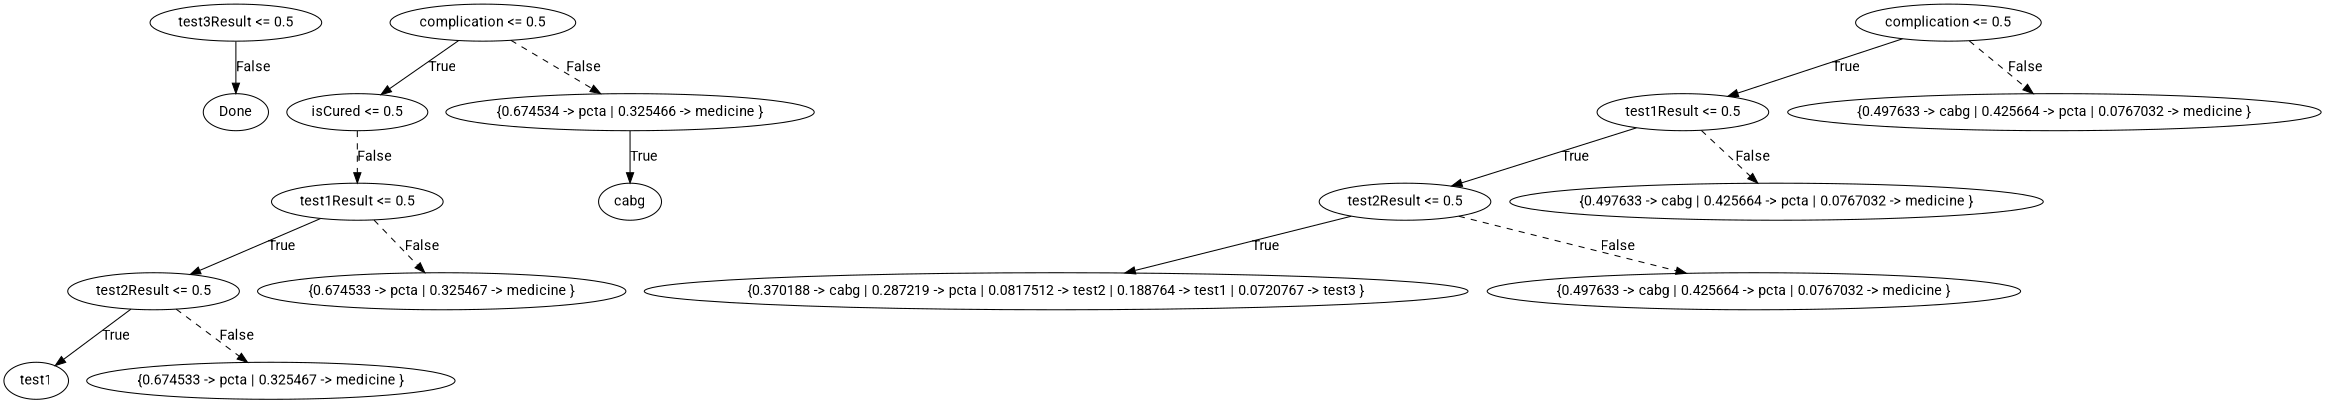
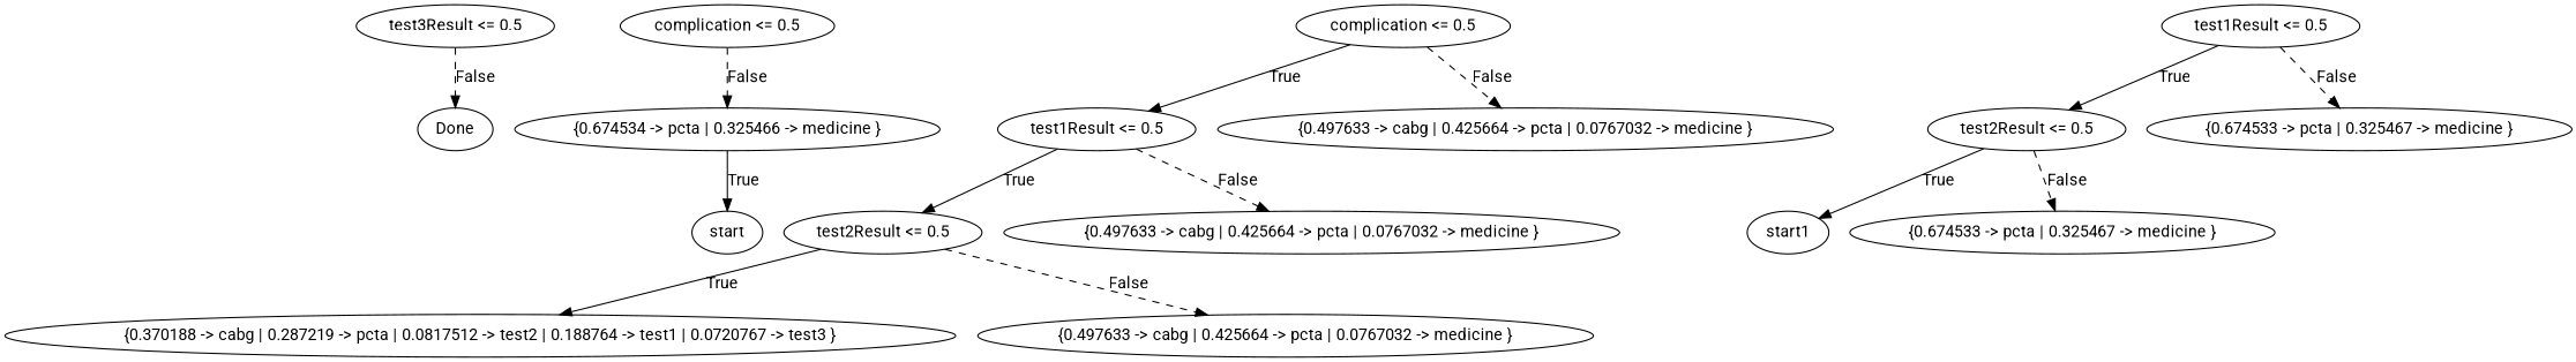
  digraph {
    fontname=Roboto
    node [fontname=Roboto]
    edge [fontname=Roboto style=dashed]
    n1 [label="test3Result <= 0.5"]
    n2 [label=Done]
    n3 [label="complication <= 0.5"]
-   n4 [label="isCured <= 0.5"]
    n5 [label="{0.674534 -> pcta | 0.325466 -> medicine }"]
    n6 [label="complication <= 0.5"]
    n7 [label="test1Result <= 0.5"]
    n8 [label="{0.497633 -> cabg | 0.425664 -> pcta | 0.0767032 -> medicine }"]
    n9 [label="test1Result <= 0.5"]
-   n10 [label=cabg]
+   n10 [label=start]
    n11 [label="test2Result <= 0.5"]
    n12 [label="{0.674533 -> pcta | 0.325467 -> medicine }"]
-   n13 [label=test1]
+   n13 [label=start1]
    n14 [label="{0.674533 -> pcta | 0.325467 -> medicine }"]
    n15 [label="test2Result <= 0.5"]
    n16 [label="{0.497633 -> cabg | 0.425664 -> pcta | 0.0767032 -> medicine }"]
    n17 [label="{0.370188 -> cabg | 0.287219 -> pcta | 0.0817512 -> test2 | 0.188764 -> test1 | 0.0720767 -> test3 }"]
    n18 [label="{0.497633 -> cabg | 0.425664 -> pcta | 0.0767032 -> medicine }"]
-   n1 -> n2 [label=False style=solid]
-   n3 -> n4 [label=True style=""]
+   n1 -> n2 [label=False]
    n3 -> n5 [label=False]
-   n4 -> n9 [label=False]
    n5 -> n10 [label=True style=""]
    n6 -> n7 [label=True style=""]
    n6 -> n8 [label=False]
    n7 -> n15 [label=True style=""]
    n7 -> n16 [label=False]
    n9 -> n11 [label=True style=""]
    n9 -> n12 [label=False]
    n11 -> n13 [label=True style=""]
    n11 -> n14 [label=False]
    n15 -> n17 [label=True style=""]
    n15 -> n18 [label=False]
  }
